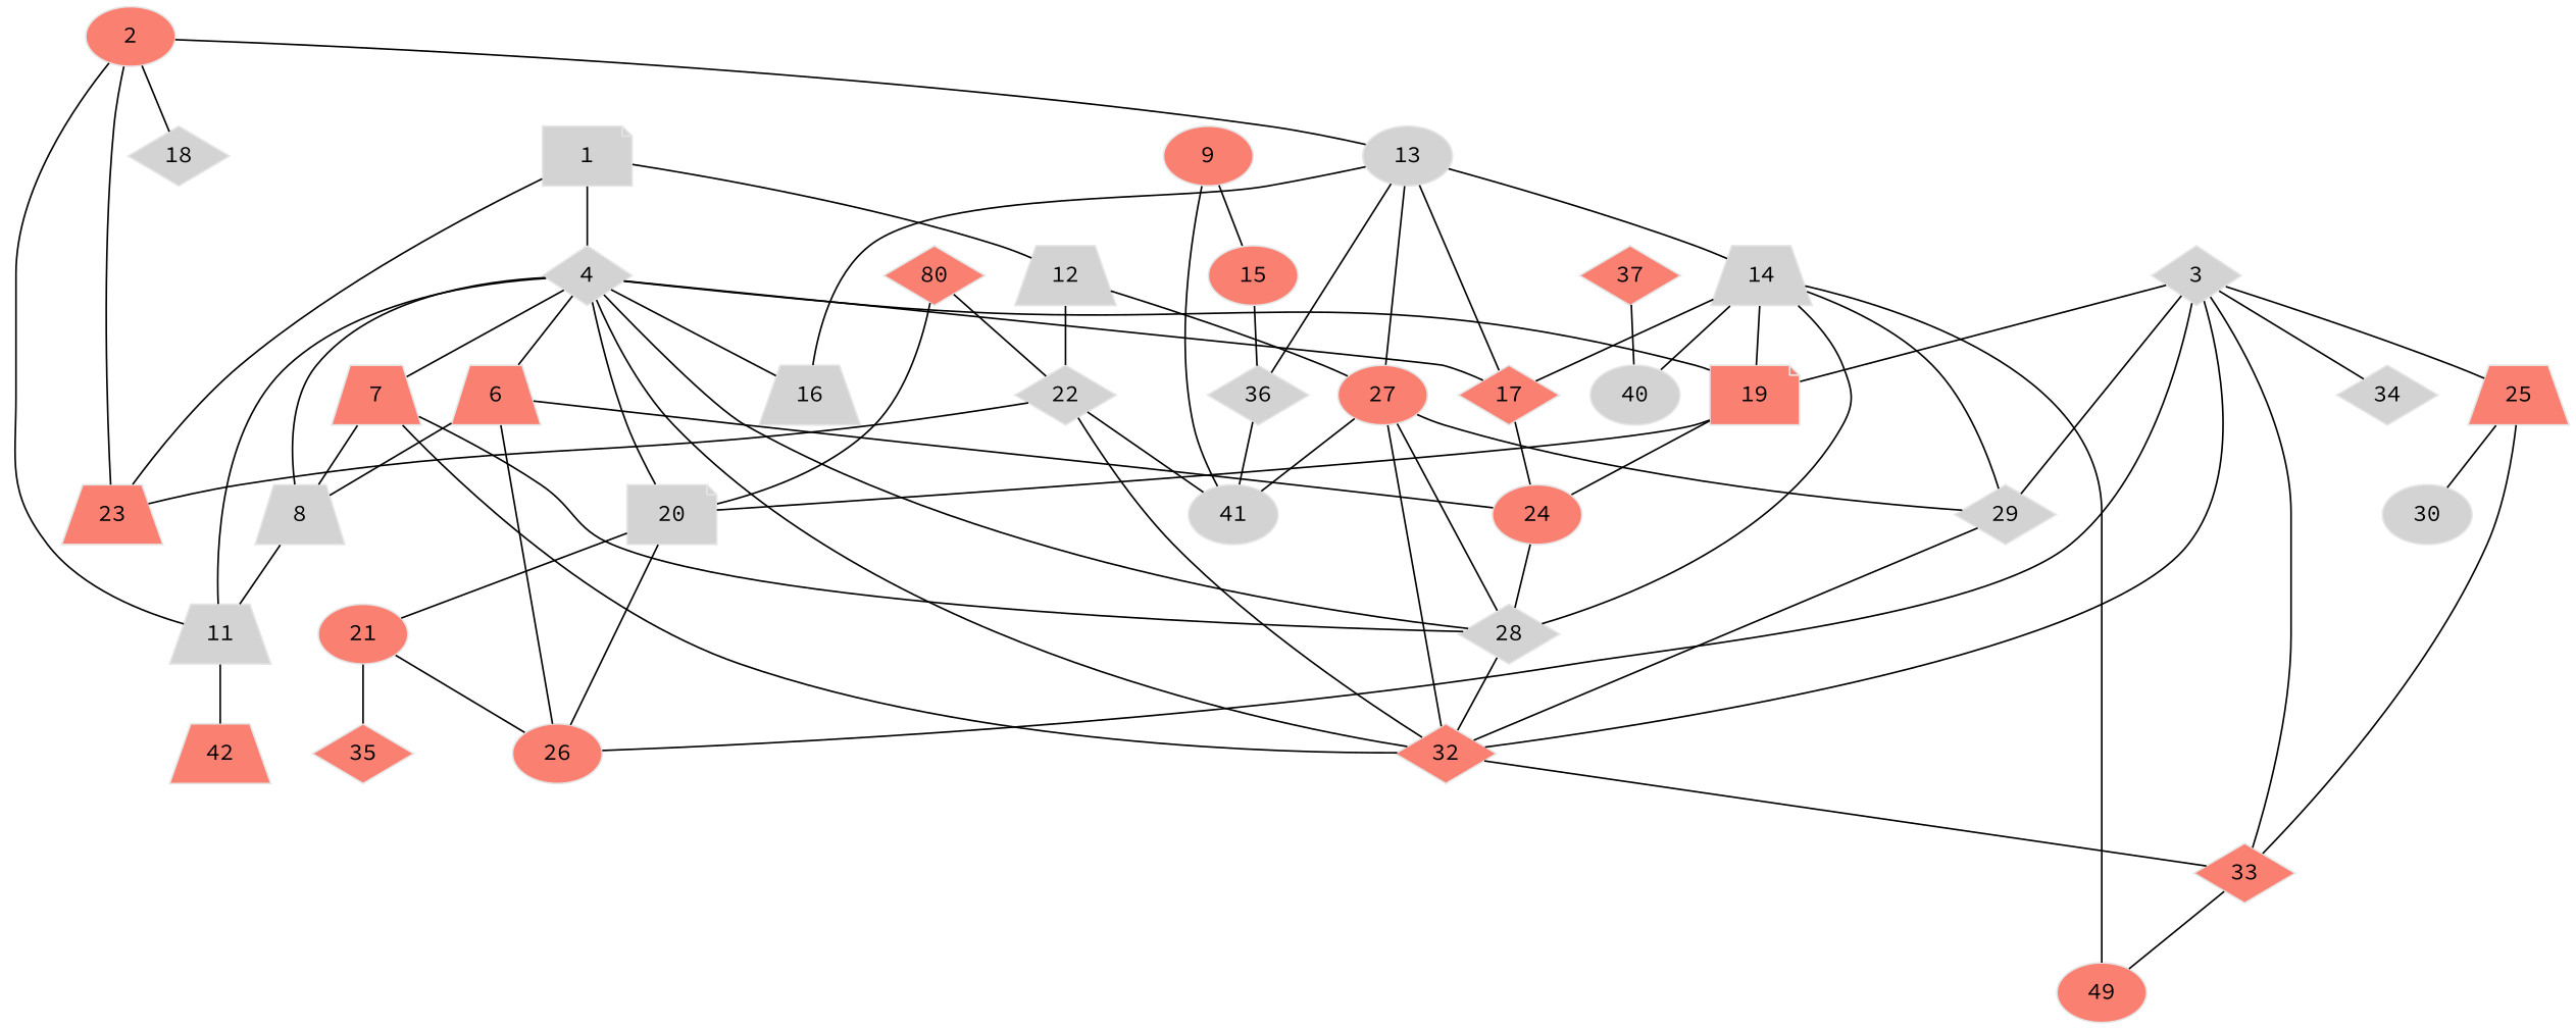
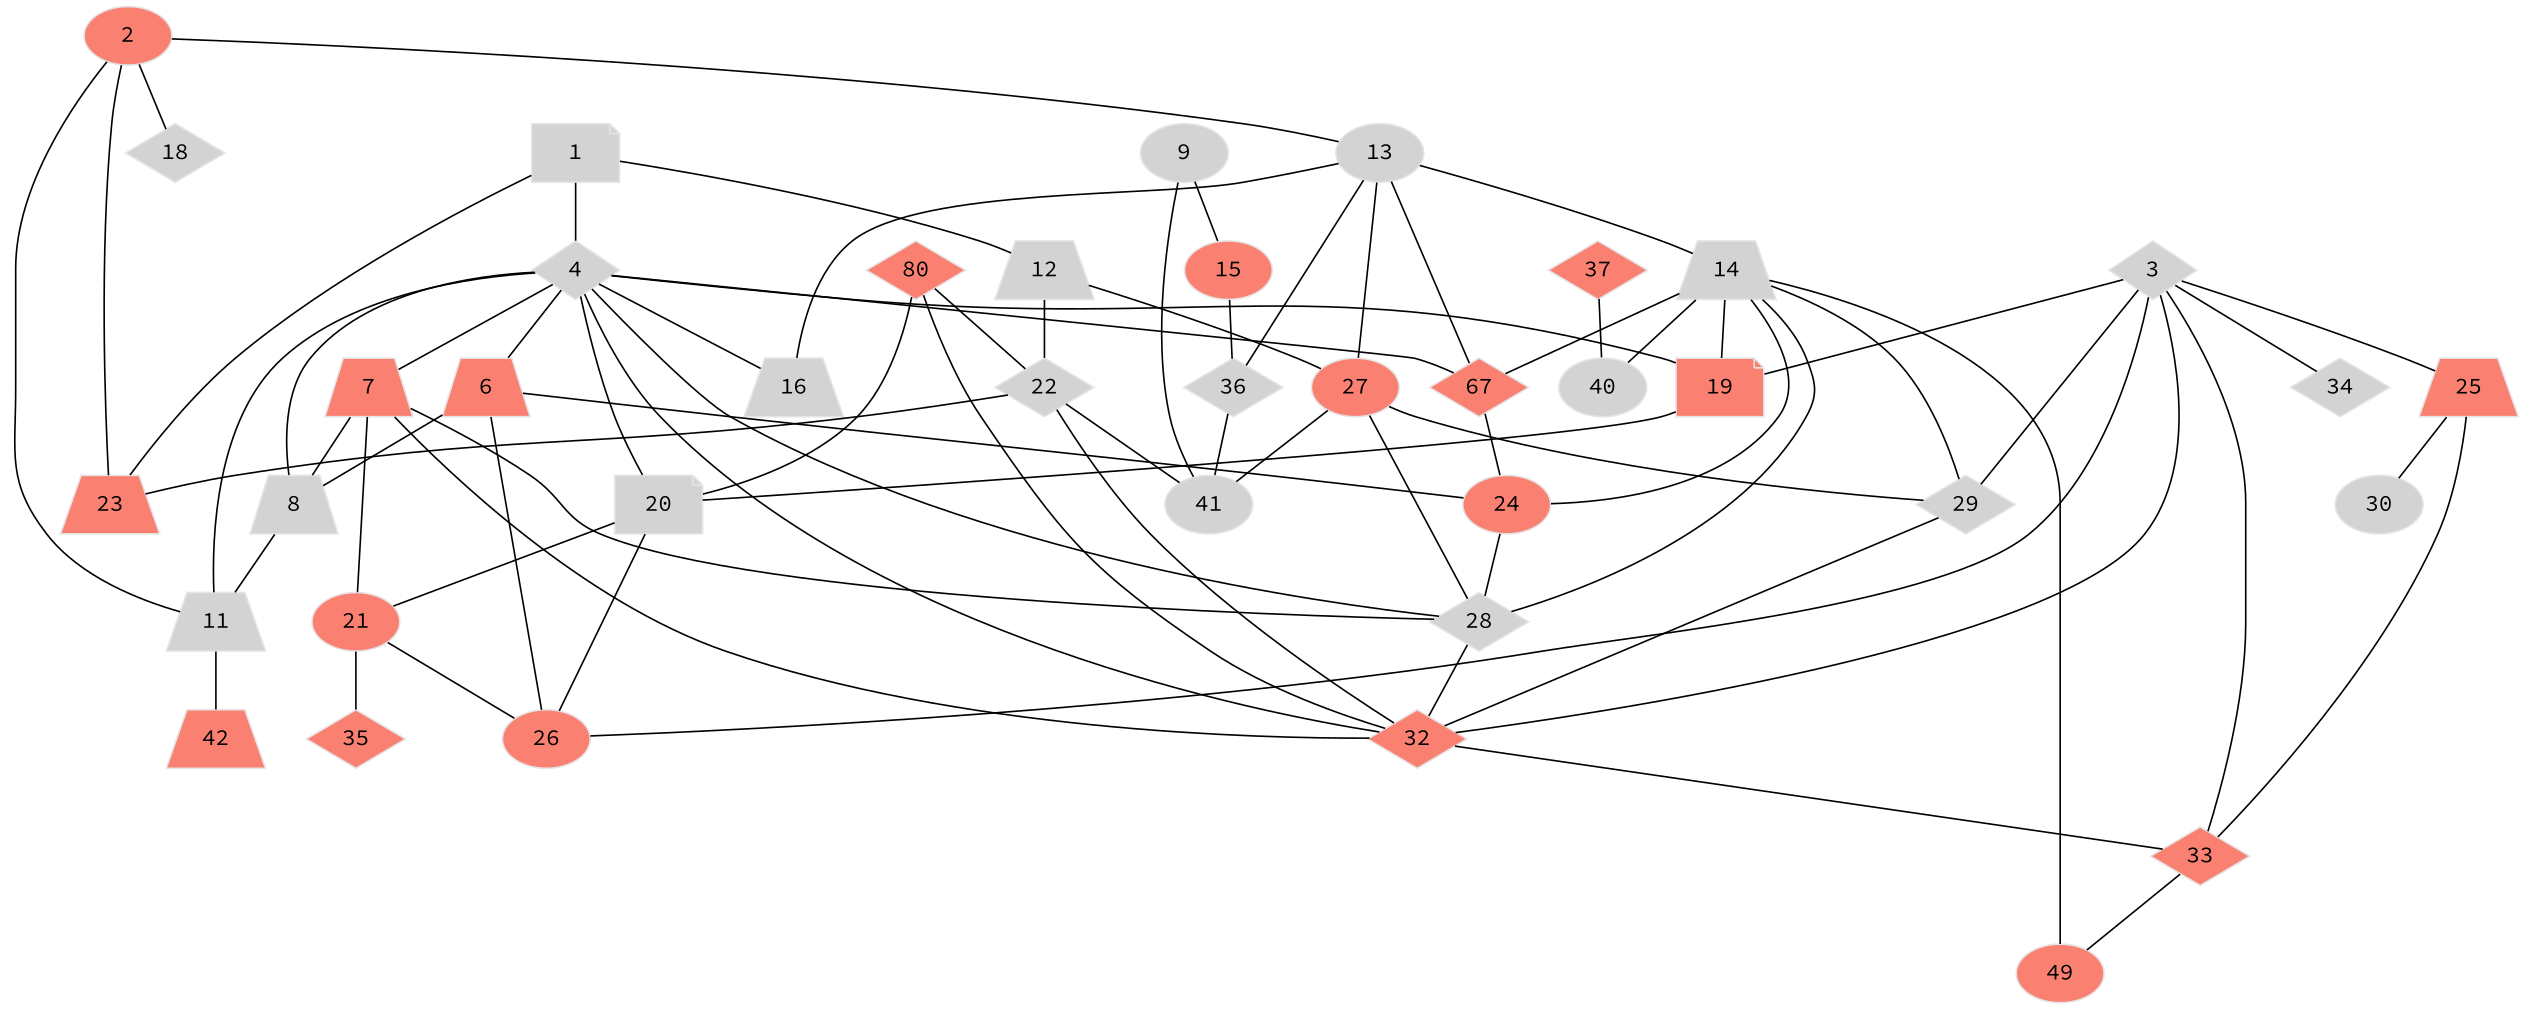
  graph {
    fontname="Source Code Pro"
    node [color=gray90 fillcolor=salmon fontname="Source Code Pro" shape=diamond style=filled]
    edge [fontname="Source Code Pro" weight=1.0]
    1 [fillcolor=lightgrey shape=note]
    4 [fillcolor=lightgrey]
    12 [fillcolor=lightgrey shape=trapezium]
    23 [shape=trapezium]
    11 [fillcolor=lightgrey shape=trapezium]
    19 [shape=note]
    32
    6 [shape=trapezium]
    7 [shape=trapezium]
    8 [fillcolor=lightgrey shape=trapezium]
    16 [fillcolor=lightgrey shape=trapezium]
-   17
+   17 [label=67]
    20 [fillcolor=lightgrey shape=note]
    28 [fillcolor=lightgrey]
    27 [shape=ellipse]
    22 [fillcolor=lightgrey]
    2 [shape=ellipse]
    13 [fillcolor=lightgrey shape=ellipse]
    18 [fillcolor=lightgrey]
    42 [shape=trapezium]
    14 [fillcolor=lightgrey shape=trapezium]
    36 [fillcolor=lightgrey]
    29 [fillcolor=lightgrey]
    41 [fillcolor=lightgrey shape=ellipse]
    3 [fillcolor=lightgrey]
    25 [shape=trapezium]
    26 [shape=ellipse]
    33
    34 [fillcolor=lightgrey]
    30 [fillcolor=lightgrey shape=ellipse]
    n31 [label=49 shape=ellipse]
    24 [shape=ellipse]
    21 [shape=ellipse]
    35
-   9 [shape=ellipse]
+   9 [fillcolor=lightgrey shape=ellipse]
    15 [shape=ellipse]
    n37 [label=80]
    40 [fillcolor=lightgrey shape=ellipse]
    37
    1 -- 4 [weight=2.0]
    1 -- 12
    1 -- 23
    4 -- 11
    4 -- 19
    4 -- 32
    4 -- 6
    4 -- 7
    4 -- 8
    4 -- 16
    4 -- 17
    4 -- 20 [weight=2.0]
    4 -- 28
    12 -- 27
    12 -- 22
    11 -- 42
    19 -- 20
    32 -- 33
    6 -- 8
    6 -- 26
    6 -- 24
    7 -- 32
    7 -- 8
    7 -- 28
+   7 -- 21
    8 -- 11 [weight=2.0]
    17 -- 24
    20 -- 26
    20 -- 21
    28 -- 32 [weight=2.0]
    27 -- 28
    27 -- 29
    27 -- 41
    22 -- 23
    22 -- 32
    22 -- 41
    2 -- 23
    2 -- 11
    2 -- 13
    2 -- 18
    13 -- 16
    13 -- 17
    13 -- 27
    13 -- 14 [weight=2.0]
    13 -- 36
    14 -- 19 [weight=3.0]
    14 -- 17 [weight=2.0]
    14 -- 28 [weight=4.0]
    14 -- 29
    14 -- n31 [weight=2.0]
-   19 -- 24
+   14 -- 24
    14 -- 40 [weight=2.0]
    36 -- 41
    29 -- 32
    3 -- 19
    3 -- 32
    3 -- 29 [weight=2.0]
    3 -- 25
    3 -- 26
    3 -- 33
    3 -- 34
    25 -- 33
    25 -- 30
    33 -- n31
    24 -- 28
    21 -- 26
    21 -- 35
    9 -- 41
    9 -- 15
    15 -- 36
-   27 -- 32
+   n37 -- 32
    n37 -- 20
    n37 -- 22
    37 -- 40
  }
